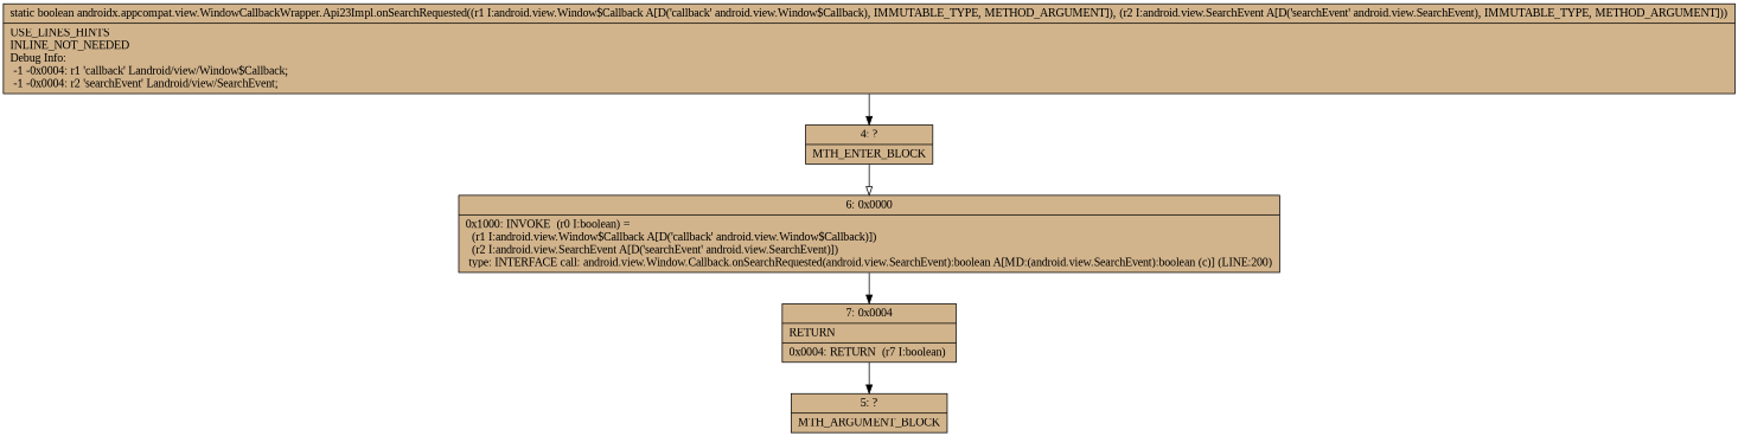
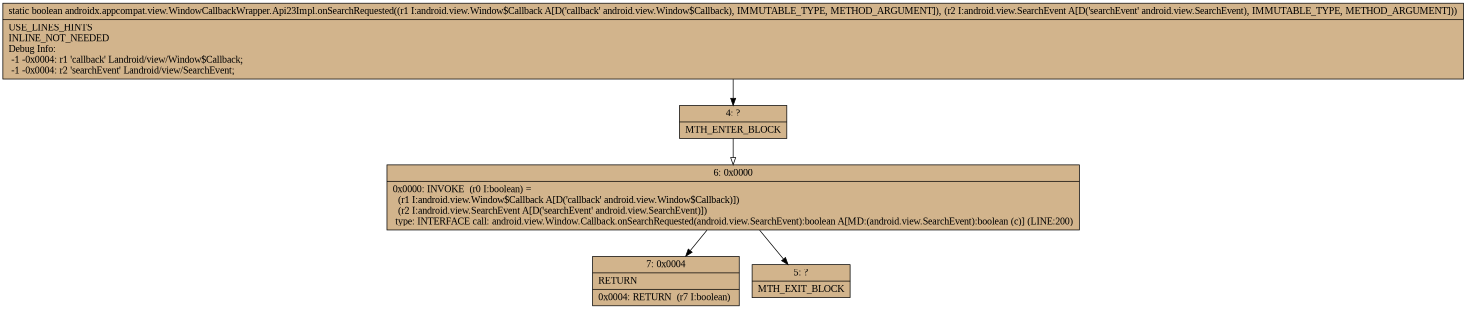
  digraph {
    fontname="Liberation Serif"
    node [fillcolor=tan fontname="Liberation Serif" shape=record style=filled]
    edge [arrowhead=normal fontname="Liberation Serif"]
    n1 [label="{4\:\ ?|MTH_ENTER_BLOCK\l}"]
-   n2 [label="{6\:\ 0x0000|0x1000: INVOKE  (r0 I:boolean) = \l  (r1 I:android.view.Window$Callback A[D('callback' android.view.Window$Callback)])\l  (r2 I:android.view.SearchEvent A[D('searchEvent' android.view.SearchEvent)])\l type: INTERFACE call: android.view.Window.Callback.onSearchRequested(android.view.SearchEvent):boolean A[MD:(android.view.SearchEvent):boolean (c)] (LINE:200)\l}"]
+   n2 [label="{6\:\ 0x0000|0x0000: INVOKE  (r0 I:boolean) = \l  (r1 I:android.view.Window$Callback A[D('callback' android.view.Window$Callback)])\l  (r2 I:android.view.SearchEvent A[D('searchEvent' android.view.SearchEvent)])\l type: INTERFACE call: android.view.Window.Callback.onSearchRequested(android.view.SearchEvent):boolean A[MD:(android.view.SearchEvent):boolean (c)] (LINE:200)\l}"]
    n3 [label="{7\:\ 0x0004|RETURN\l|0x0004: RETURN  (r7 I:boolean) \l}"]
-   n4 [label="{5\:\ ?|MTH_ARGUMENT_BLOCK\l}"]
+   n4 [label="{5\:\ ?|MTH_EXIT_BLOCK\l}"]
    n5 [label="{static boolean androidx.appcompat.view.WindowCallbackWrapper.Api23Impl.onSearchRequested((r1 I:android.view.Window$Callback A[D('callback' android.view.Window$Callback), IMMUTABLE_TYPE, METHOD_ARGUMENT]), (r2 I:android.view.SearchEvent A[D('searchEvent' android.view.SearchEvent), IMMUTABLE_TYPE, METHOD_ARGUMENT]))  | USE_LINES_HINTS\lINLINE_NOT_NEEDED\lDebug Info:\l  \-1 \-0x0004: r1 'callback' Landroid\/view\/Window$Callback;\l  \-1 \-0x0004: r2 'searchEvent' Landroid\/view\/SearchEvent;\l}"]
    n1 -> n2 [arrowhead=onormal]
    n2 -> n3
-   n3 -> n4
+   n2 -> n4
    n5 -> n1
  }
